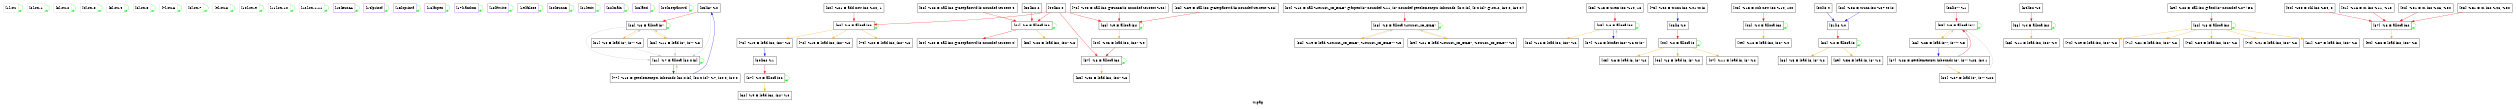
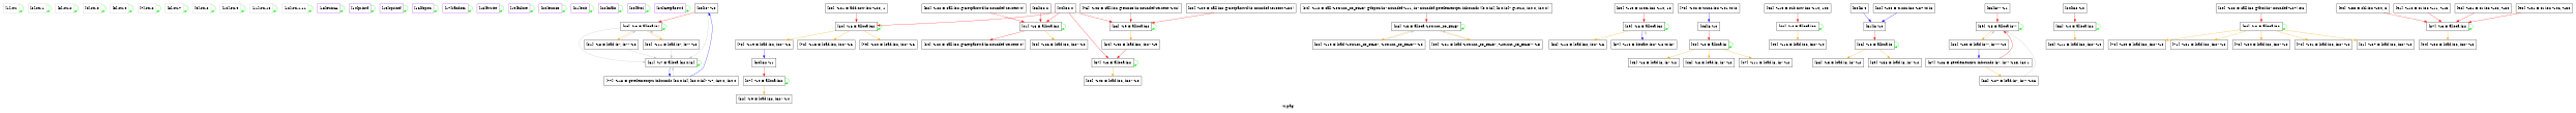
  digraph {
    label="w-pag"
    node [color=black shape=rectangle]
    edge [color=green]
    n1 [color=grey label="[1].str"]
    n2 [color=grey label="[2].str.1"]
    n3 [color=grey label="[3].str.2"]
    n4 [color=grey label="[4].str.3"]
    n5 [color=grey label="[5].str.4"]
-   n6 [color=grey label="[6].str.5"]
    n7 [color=grey label="[7].str.6"]
    n8 [color=grey label="[8].str.7"]
    n9 [color=grey label="[9].str.8"]
    n10 [color=grey label="[10].str.9"]
    n11 [color=grey label="[11].str.10"]
    n12 [color=grey label="[12].str.1.11"]
    n13 [color=purple label="[13]FuncA"]
    n14 [color=purple label="[14]printf"]
    n15 [color=purple label="[15]sprintf"]
    n16 [color=purple label="[16]fopen"]
    n17 [color=purple label="[17]random"]
    n18 [color=purple label="[18]fwrite"]
    n19 [color=purple label="[19]fclose"]
    n20 [color=purple label="[20]FuncB"]
    n21 [color=purple label="[21]exit"]
    n22 [color=purple label="[22]main"]
    n23 [color=purple label="[23]atoi"]
    n24 [color=purple label="[24]Getpasswd"]
    n25 [label="[25]i8* %0"]
    n26 [label="[26]  %3 = alloca i8*"]
    n27 [label="[61]  %7 = alloca [32 x i8]"]
    n28 [label="[31]  %8 = load i8*, i8** %3"]
    n29 [label="[33]  %11 = load i8*, i8** %3"]
    n30 [label="[77]  %18 = getelementptr inbounds [32 x i8], [32 x i8]* %7, i64 0, i64 0"]
    n31 [label="[27]  %4 = alloca i32"]
    n32 [label="[32]  %9 = load i32, i32* %4"]
    n33 [label="[28]  %5 = alloca %struct._IO_FILE*"]
    n34 [label="[38]  %19 = load %struct._IO_FILE*, %struct._IO_FILE** %5"]
    n35 [label="[39]  %21 = load %struct._IO_FILE*, %struct._IO_FILE** %5"]
    n36 [label="[29]  %6 = alloca i32"]
    n37 [label="[36]  %16 = load i32, i32* %6"]
    n38 [label="[37]  %18 = bitcast i32* %6 to i8*"]
    n39 [label="[30]i32 %1"]
    n40 [label="[34]  %12 = call %struct._IO_FILE* @fopen(i8* noundef %11, i8* noundef getelementptr inbounds ([3 x i8], [3 x i8]* @.str.2, i64 0, i64 0))"]
    n41 [label="[35]  %15 = urem i32 %14, 18"]
    n42 [label="[40]  %2 = alloca i8"]
    n43 [label="[45]  %6 = load i8, i8* %2"]
    n44 [label="[46]  %8 = load i8, i8* %2"]
    n45 [label="[47]  %11 = load i8, i8* %2"]
    n46 [label="[41]  %3 = alloca i32"]
    n47 [label="[55]  %26 = load i32, i32* %3"]
    n48 [label="[54]  %20 = call i32 @Getpasswd(i8 noundef zeroext 4)"]
    n49 [label="[42]  %4 = alloca i32"]
    n50 [label="[49]  %16 = load i32, i32* %4"]
    n51 [label="[43]i8 %0"]
    n52 [label="[44]i32 0"]
    n53 [label="[57]  %3 = alloca i32"]
    n54 [label="[60]  %6 = alloca i32"]
    n55 [label="[63]  %9 = alloca i32"]
    n56 [label="[85]  %48 = load i32, i32* %3"]
    n57 [label="[72]  %15 = load i32, i32* %6"]
    n58 [label="[78]  %19 = load i32, i32* %6"]
    n59 [label="[79]  %20 = load i32, i32* %6"]
    n60 [label="[84]  %46 = load i32, i32* %9"]
    n61 [label="[48]  %15 = sub nsw i32 %14, 100"]
    n62 [label="[50]i8 4"]
    n63 [label="[51]i8 %0"]
    n64 [label="[86]  %2 = alloca i8"]
    n65 [label="[88]  %5 = load i8, i8* %2"]
    n66 [label="[89]  %53 = load i8, i8* %2"]
    n67 [label="[52]  %22 = call i32 @Getpasswd(i8 noundef zeroext 4)"]
    n68 [label="[53]i32 2"]
    n69 [label="[56]i8** %1"]
    n70 [label="[59]  %5 = alloca i8**"]
    n71 [label="[66]  %25 = load i8**, i8*** %5"]
    n72 [label="[58]  %4 = alloca i32"]
    n73 [label="[65]  %11 = load i32, i32* %4"]
    n74 [label="[67]  %26 = getelementptr inbounds i8*, i8** %25, i64 1"]
    n75 [label="[62]  %8 = alloca i32"]
    n76 [label="[70]  %29 = load i32, i32* %8"]
    n77 [label="[71]  %31 = load i32, i32* %8"]
    n78 [label="[73]  %34 = load i32, i32* %8"]
    n79 [label="[74]  %41 = load i32, i32* %8"]
    n80 [label="[81]  %37 = load i32, i32* %8"]
    n81 [label="[64]i32 %0"]
    n82 [label="[68]  %27 = load i8*, i8** %26"]
    n83 [label="[69]  %28 = call i32 @atoi(i8* noundef %27) #6"]
    n84 [label="[75]  %42 = trunc i32 %41 to i8"]
    n85 [label="[76]  %43 = call i32 @FuncB(i8 noundef zeroext %42)"]
    n86 [label="[80]  %21 = add nsw i32 %20, 1"]
    n87 [label="[82]  %38 = trunc i32 %37 to i8"]
    n88 [label="[83]  %39 = call i32 @Getpasswd(i8 noundef zeroext %38)"]
    n89 [label="[87]  %3 = alloca i32"]
    n90 [label="[94]  %58 = load i32, i32* %3"]
    n91 [label="[90]  %55 = shl i32 %54, 3"]
    n92 [label="[91]  %16 = or i32 %11, %15"]
    n93 [label="[92]  %31 = or i32 %26, %30"]
    n94 [label="[93]  %51 = or i32 %46, %50"]
    n1 -> n1
    n2 -> n2
    n3 -> n3
    n4 -> n4
    n5 -> n5
-   n6 -> n6
    n7 -> n7
    n8 -> n8
    n9 -> n9
    n10 -> n10
    n11 -> n11
    n12 -> n12
    n13 -> n13
    n14 -> n14
    n15 -> n15
    n16 -> n16
    n17 -> n17
    n18 -> n18
    n19 -> n19
    n20 -> n20
    n21 -> n21
    n22 -> n22
    n23 -> n23
    n24 -> n24
    n25 -> n26 [color=red]
    n25 -> n27 [color=grey]
    n26 -> n26
    n26 -> n27 [color=grey]
    n26 -> n28 [color=orange]
    n26 -> n29 [color=orange]
    n27 -> n27
    n27 -> n30 [color=blue]
    n28 -> n26 [color=grey]
    n28 -> n27 [color=grey]
    n29 -> n26 [color=grey]
    n29 -> n27 [color=grey]
    n30 -> n25 [color=blue]
    n30 -> n27 [color=grey]
    n31 -> n31
    n31 -> n32 [color=orange]
    n33 -> n33
    n33 -> n34 [color=orange]
    n33 -> n35 [color=orange]
    n34 -> n33 [color=grey]
    n35 -> n33 [color=grey]
    n36 -> n36
    n36 -> n37 [color=orange]
    n36 -> n38 [color=blue]
    n38 -> n36 [color=grey]
    n39 -> n31 [color=red]
    n40 -> n33 [color=red]
    n41 -> n36 [color=red]
    n42 -> n42
    n42 -> n43 [color=orange]
    n42 -> n44 [color=orange]
    n42 -> n45 [color=orange]
    n46 -> n46
    n46 -> n47 [color=orange]
    n46 -> n48 [color=red]
    n49 -> n49
    n49 -> n50 [color=orange]
    n51 -> n42 [color=red]
    n52 -> n46 [color=red]
    n52 -> n53 [color=red]
    n52 -> n54 [color=red]
    n52 -> n55 [color=red]
    n53 -> n53
    n53 -> n56 [color=orange]
    n54 -> n54
    n54 -> n57 [color=orange]
    n54 -> n58 [color=orange]
    n54 -> n59 [color=orange]
    n55 -> n55
    n55 -> n60 [color=orange]
    n58 -> n39 [color=blue]
    n60 -> n53 [color=red]
    n61 -> n49 [color=red]
    n62 -> n63 [color=blue]
    n63 -> n64 [color=red]
    n64 -> n64
    n64 -> n65 [color=orange]
    n64 -> n66 [color=orange]
    n67 -> n46 [color=red]
    n68 -> n46 [color=red]
    n69 -> n70 [color=red]
    n70 -> n70
    n70 -> n71 [color=orange]
    n71 -> n70 [color=grey]
    n71 -> n74 [color=blue]
    n72 -> n72
    n72 -> n73 [color=orange]
    n74 -> n70 [color=red]
    n74 -> n82 [color=orange]
    n75 -> n75
    n75 -> n76 [color=orange]
    n75 -> n77 [color=orange]
    n75 -> n78 [color=orange]
    n75 -> n79 [color=orange]
    n75 -> n80 [color=orange]
    n81 -> n72 [color=red]
    n82 -> n70 [color=grey]
    n83 -> n75 [color=red]
    n84 -> n51 [color=blue]
    n85 -> n55 [color=red]
    n86 -> n54 [color=red]
    n87 -> n63 [color=blue]
    n88 -> n55 [color=red]
    n89 -> n89
    n89 -> n90 [color=orange]
    n91 -> n89 [color=red]
    n92 -> n89 [color=red]
    n93 -> n89 [color=red]
    n94 -> n89 [color=red]
  }
